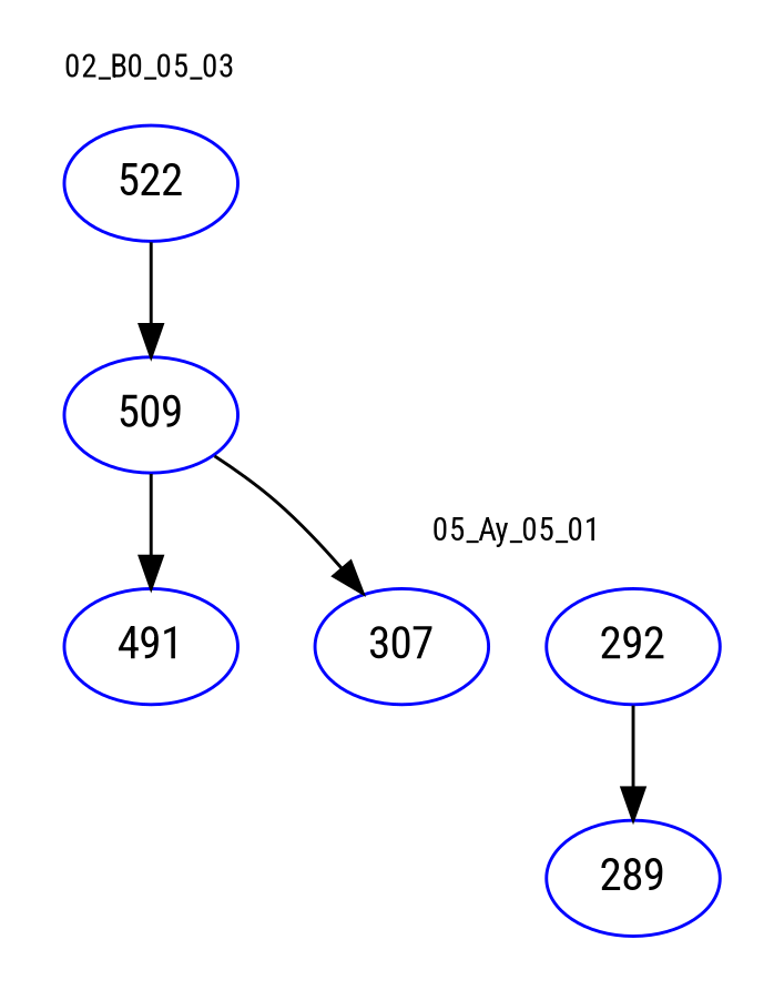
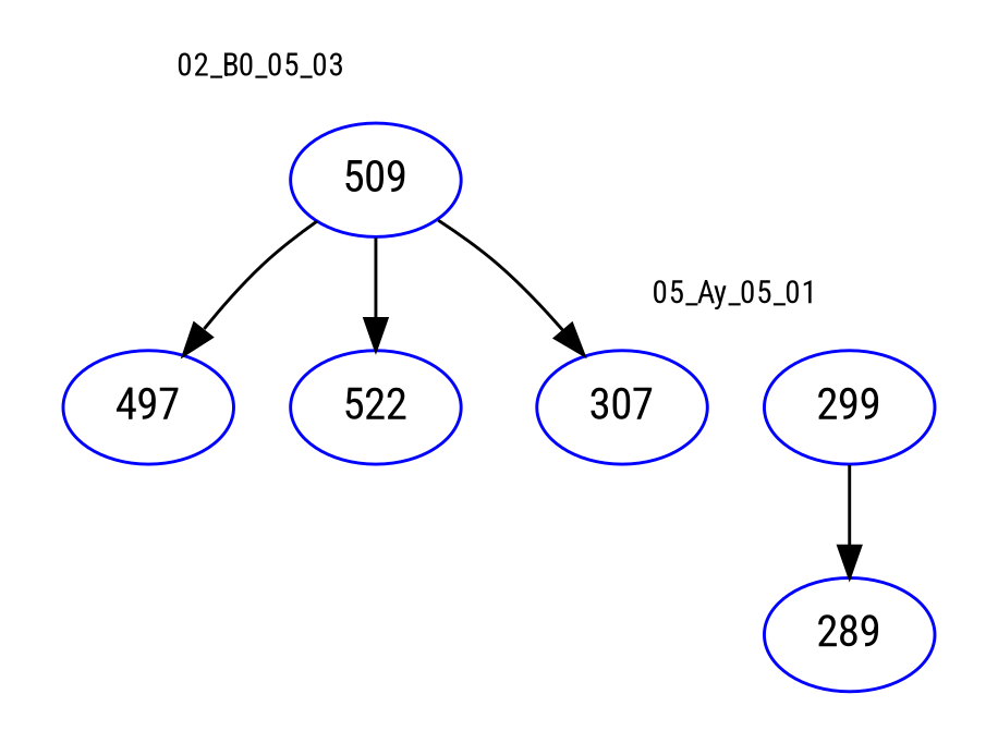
  digraph {
    fontname="Roboto Condensed"
    node [color=blue fontname="Roboto Condensed"]
    edge [color=black fontname="Roboto Condensed"]
-   n1 [label=292]
+   n1 [label=299]
    n2 [label=289]
    n3 [label=307]
    n4 [label=509]
-   n5 [label=491]
+   n5 [label=497]
    n6 [label=522]
    subgraph cluster_1 {
      color=white
      fontsize=10
      label="05_Ay_05_01"
      n1
      n2
      n3
    }
    subgraph cluster_2 {
      color=white
      fontsize=10
      label="02_B0_05_03"
      n4
      n5
      n6
    }
    n1 -> n2
    n4 -> n3
    n4 -> n5
-   n6 -> n4
+   n4 -> n6
  }
